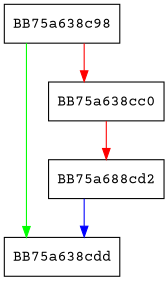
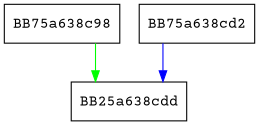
  digraph {
    fontname="Courier Prime"
    splines=ortho
    node [fontname="Courier Prime" shape=box]
    edge [color=red fontname="Courier Prime"]
    n1 [label=BB75a638c98]
-   BB75a638cdd
-   BB75a638cc0
-   BB75a638cd2 [label=BB75a688cd2]
+   BB75a638cdd [label=BB25a638cdd]
+   BB75a638cd2
    n1 -> BB75a638cdd [color=green]
-   n1 -> BB75a638cc0
-   BB75a638cc0 -> BB75a638cd2
    BB75a638cd2 -> BB75a638cdd [color=blue]
  }
